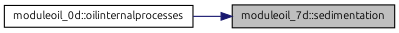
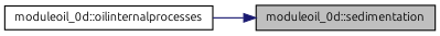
  digraph {
    rankdir=RL
    fontname=Ubuntu
    node [color=black fontname=Ubuntu fontsize=10 shape=record style=filled]
-   n1 [fillcolor=grey75 fontcolor=black height=0.2 label="moduleoil_7d::sedimentation" width=0.4]
+   n1 [fillcolor=grey75 fontcolor=black height=0.2 label="moduleoil_0d::sedimentation" width=0.4]
    n2 [fillcolor=white height=0.2 label="moduleoil_0d::oilinternalprocesses" width=0.4]
    n1 -> n2 [color=midnightblue dir=back fontname=Ubuntu fontsize=10 labelfontname=Helvetica labelfontsize=10 style=solid]
  }
